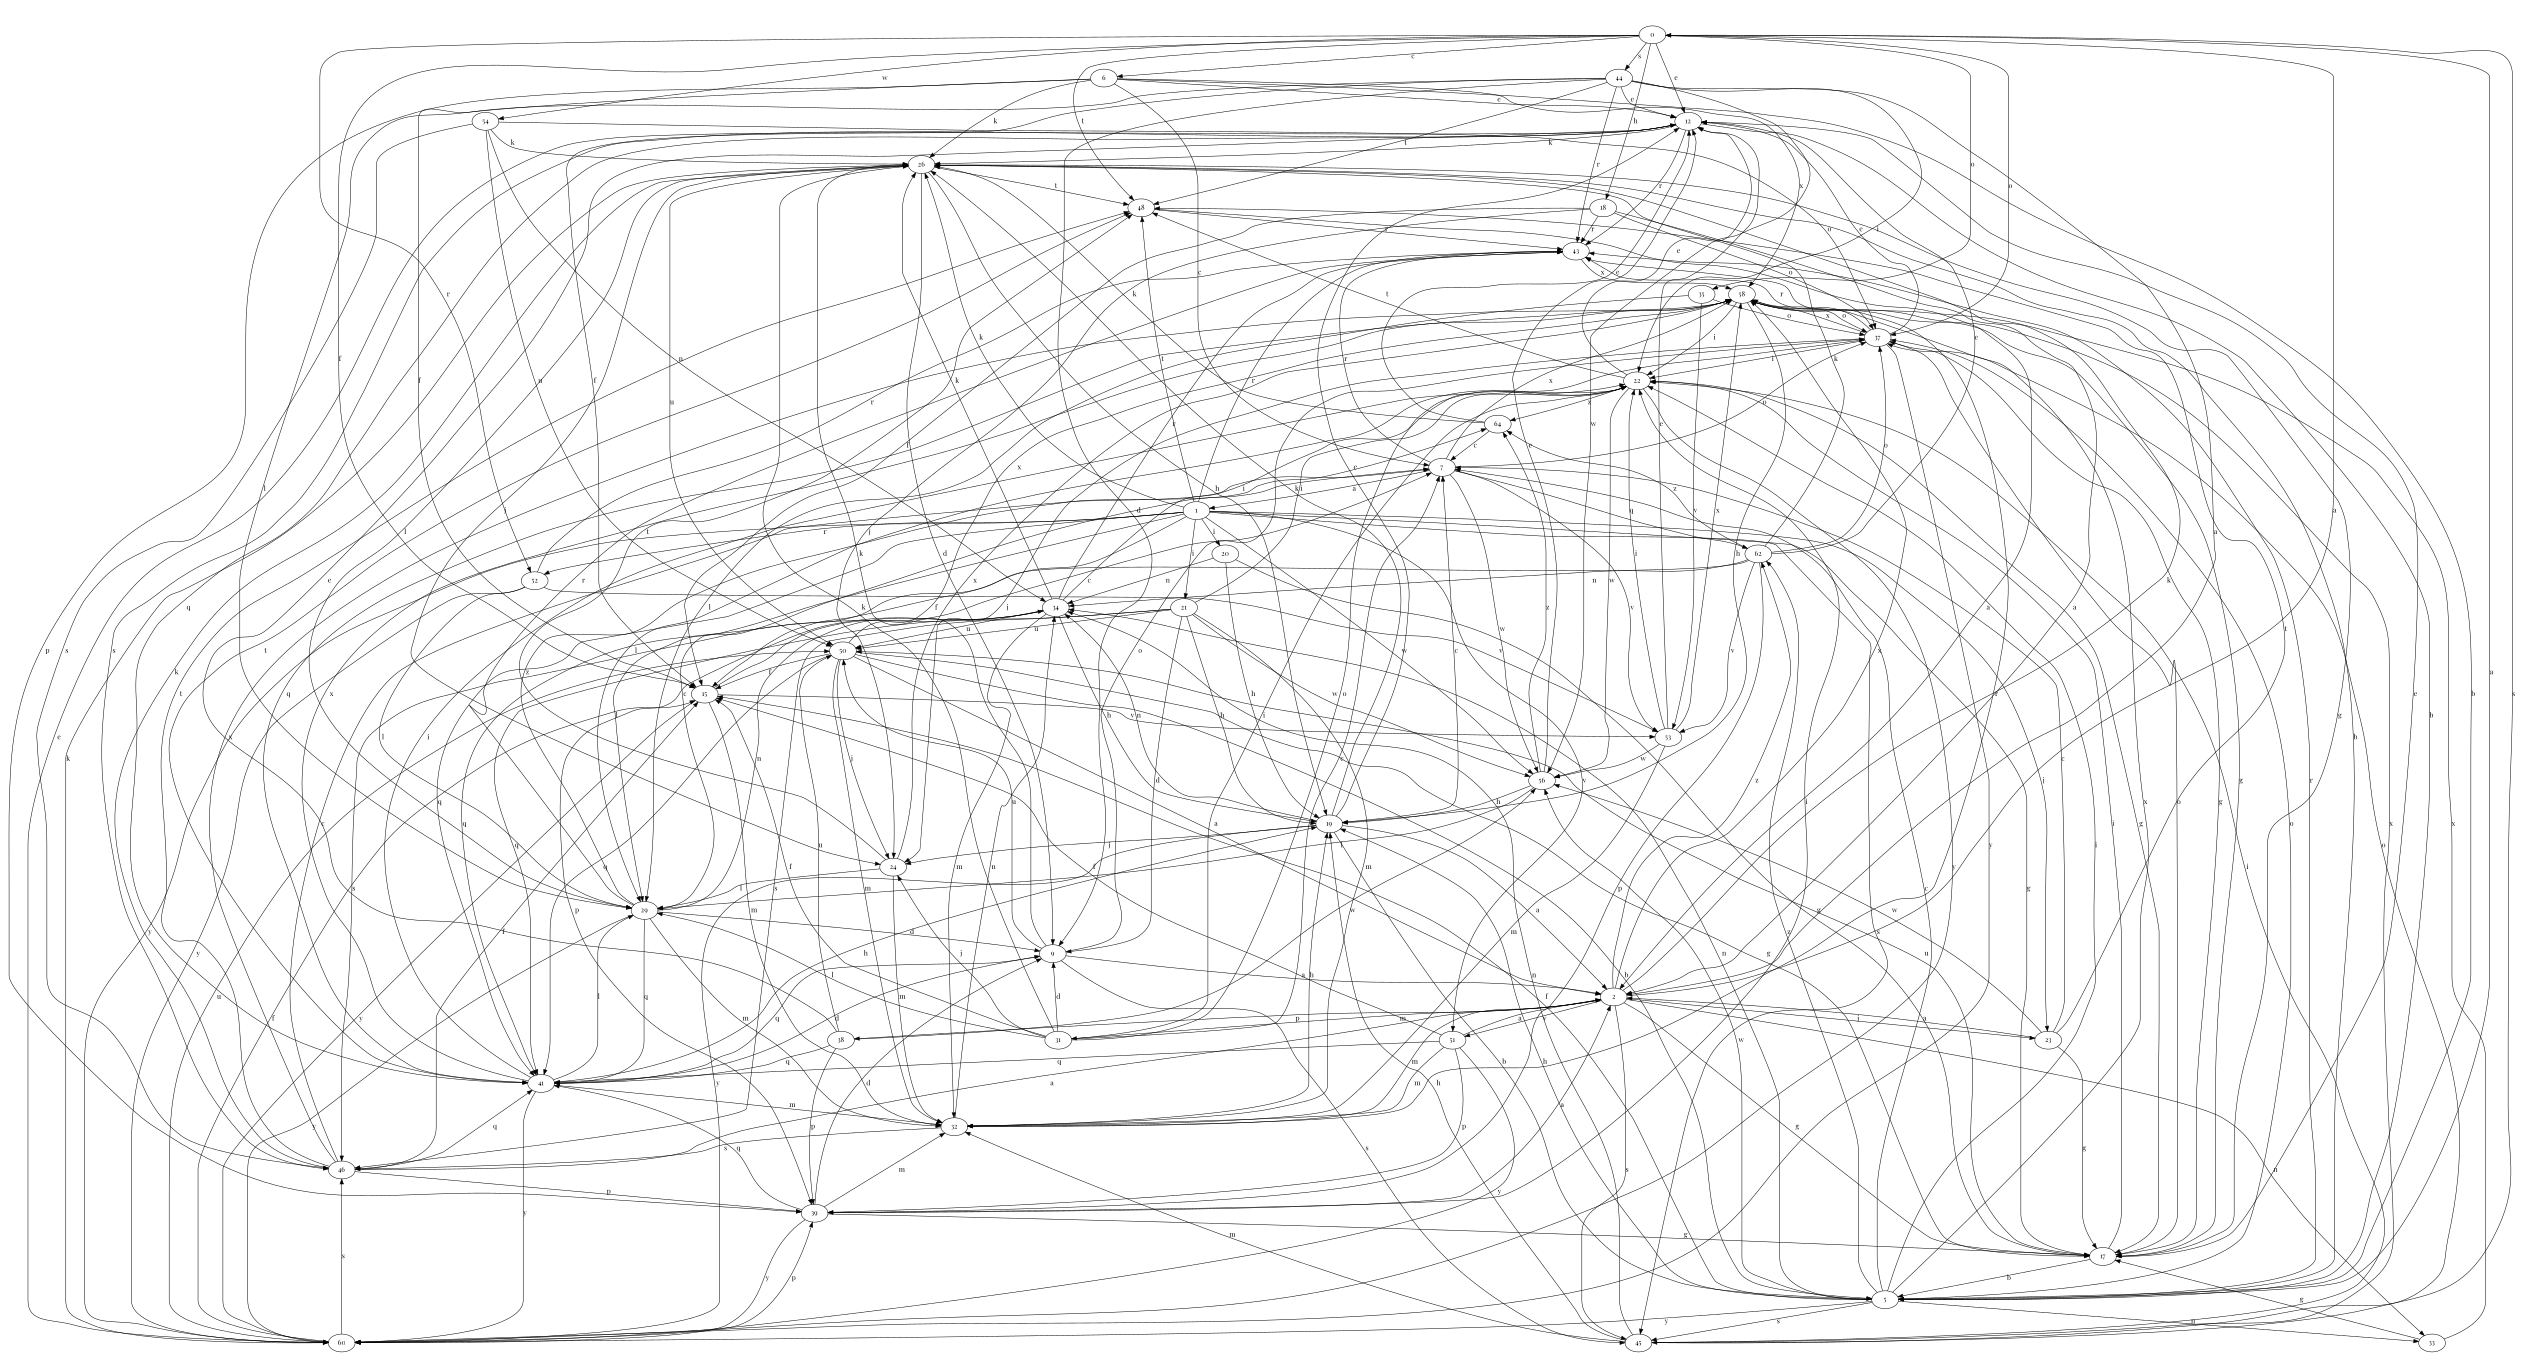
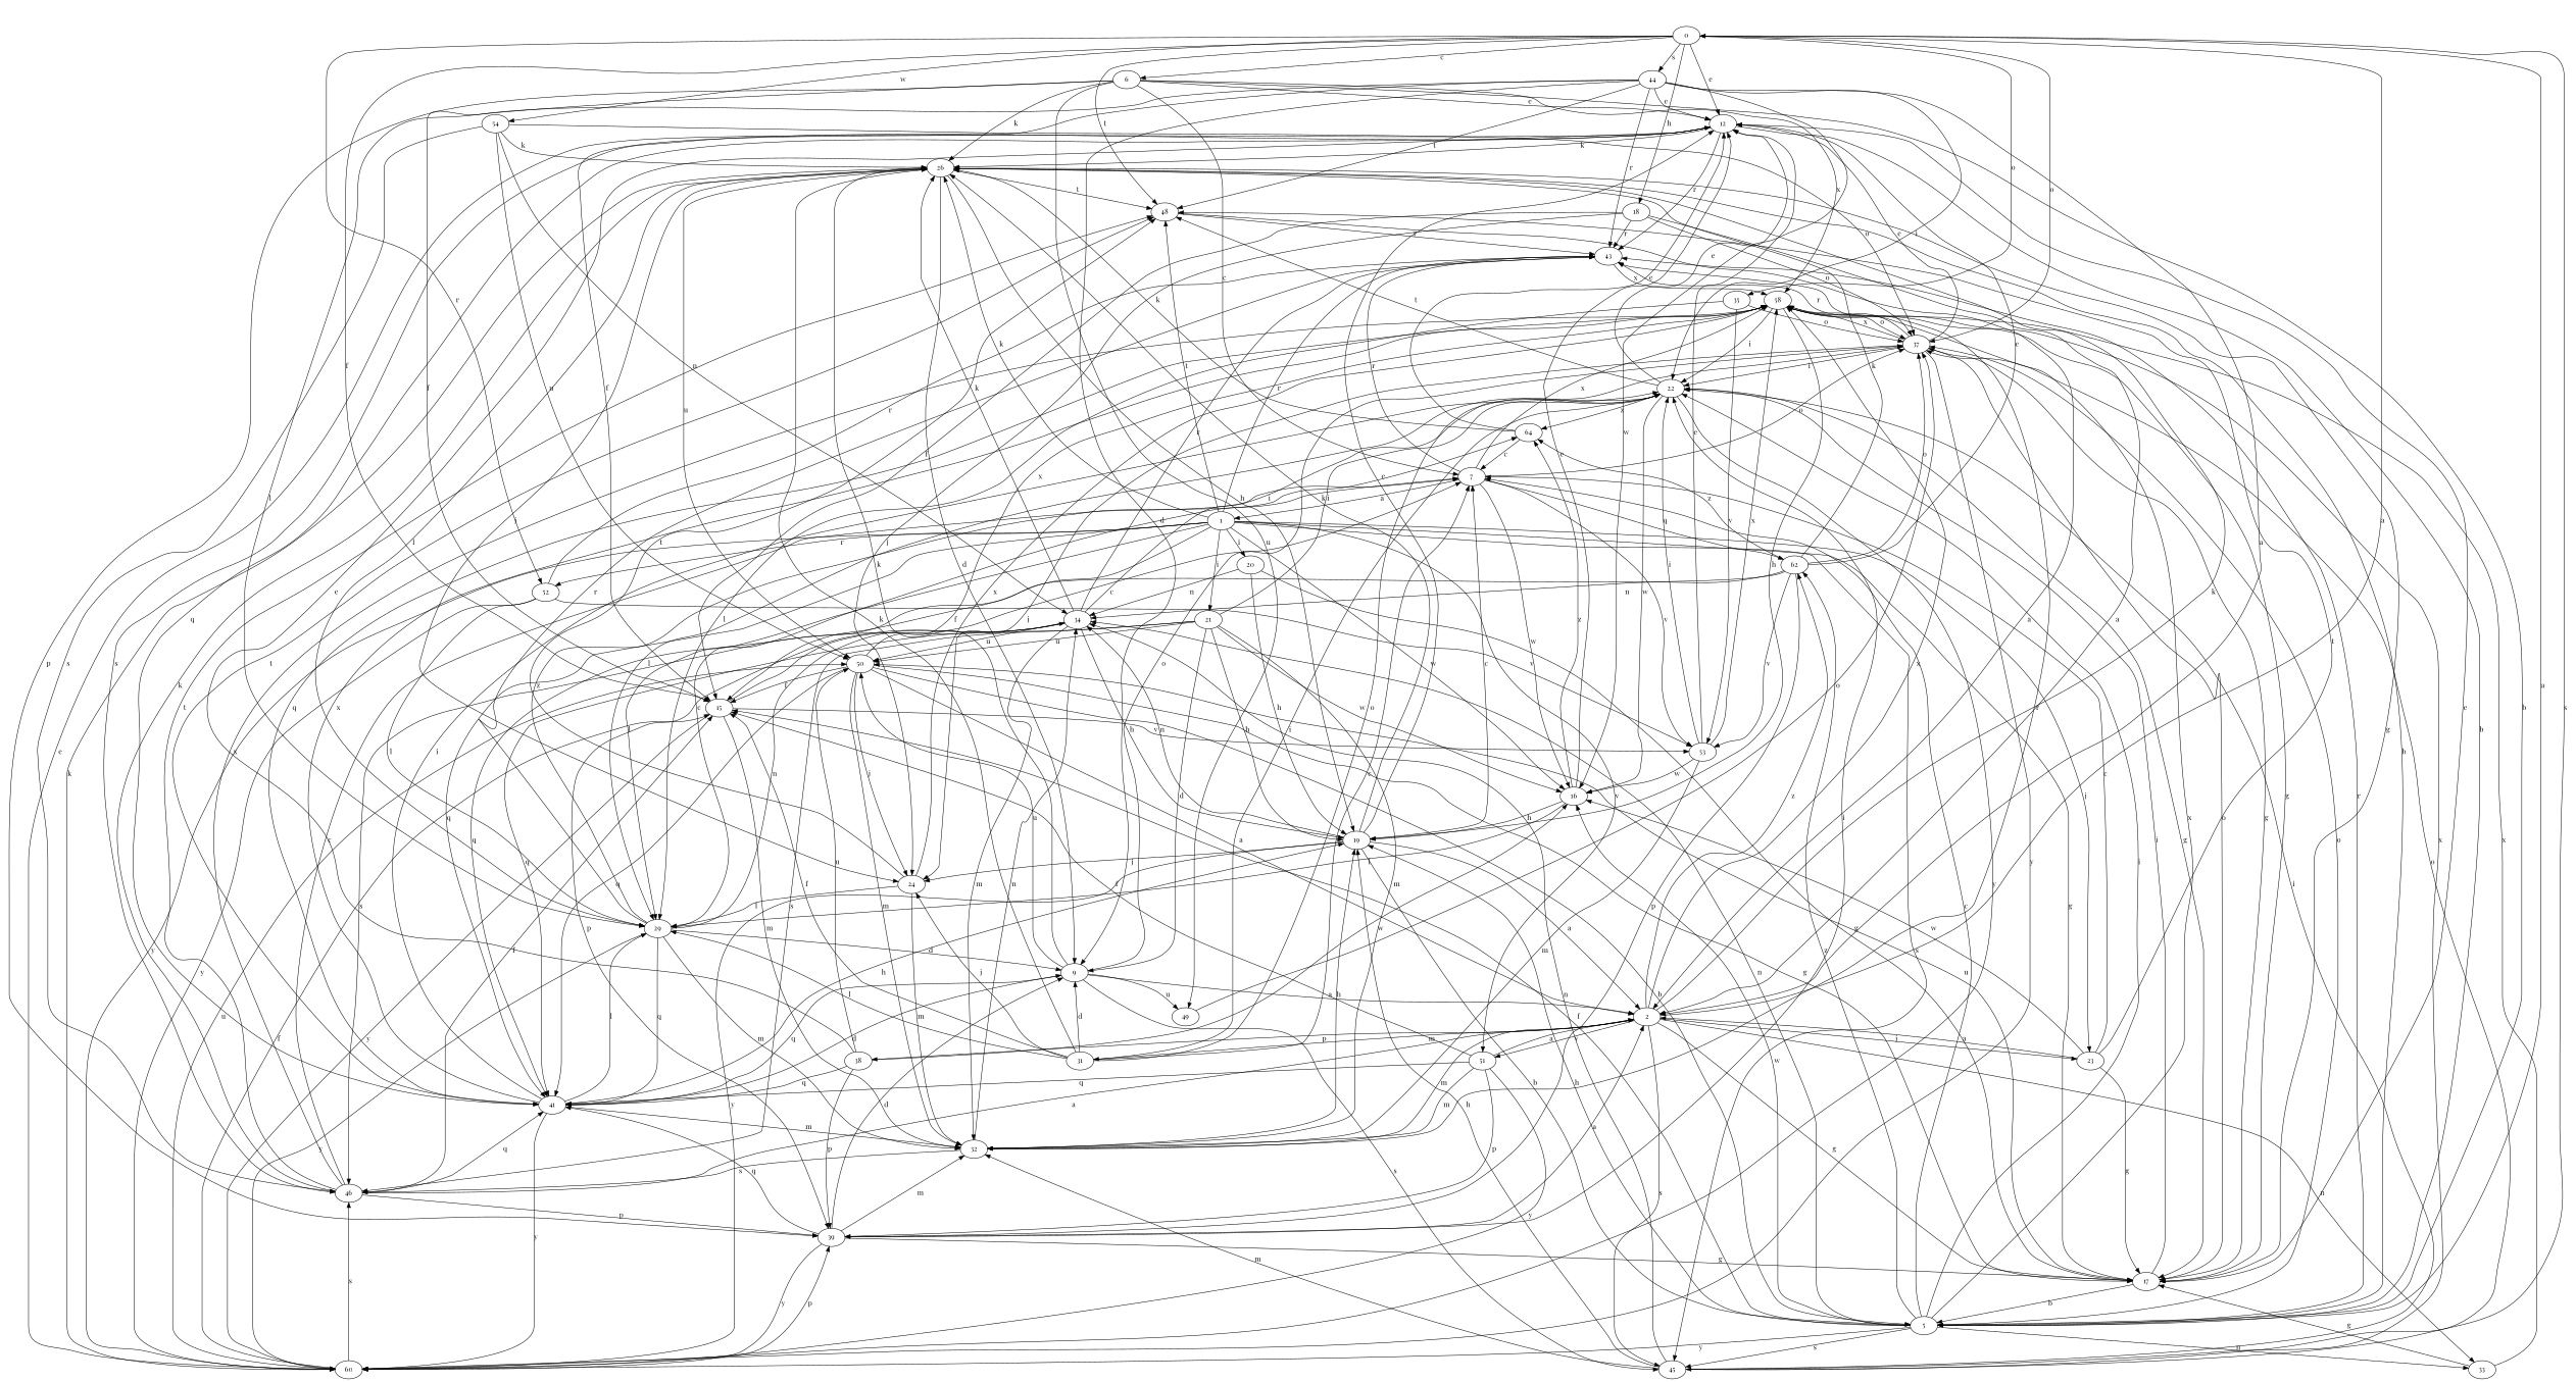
  strict digraph {
    fontname="Playfair Display"
    node [fontname="Playfair Display"]
    edge [fontname="Playfair Display"]
    0
    6
    12
    15
    18
    35
    37
    n8 [label=52]
    44
    45
    48
    54
    26
    58
    5
    7
    39
+   49
    41
    43
    46
    60
    32
    53
    2
    24
    29
    17
    22
-   56
+   56 [label=16]
    9
    19
    34
    50
    1
    20
    21
    23
    51
    64
    31
    33
    38
    62
    0 -> 6 [label=c]
    0 -> 12 [label=e]
    0 -> 15 [label=f]
    0 -> 18 [label=h]
    0 -> 35 [label=o]
    0 -> 37 [label=o]
    0 -> n8 [label=r]
    0 -> 44 [label=s]
    0 -> 45 [label=s]
    0 -> 48 [label=t]
    0 -> 54 [label=w]
    6 -> 12 [label=e]
    6 -> 15 [label=f]
    6 -> 26 [label=k]
    6 -> 58 [label=x]
    6 -> 5 [label=b]
    6 -> 7 [label=c]
    6 -> 39 [label=p]
+   6 -> 49 [label=u]
    12 -> 26 [label=k]
    12 -> 5 [label=b]
    12 -> 41 [label=q]
    12 -> 43 [label=r]
    12 -> 46 [label=s]
    15 -> 7 [label=c]
    15 -> 60 [label=y]
    15 -> 32 [label=m]
    15 -> 53 [label=v]
    18 -> 15 [label=f]
    18 -> 37 [label=o]
    18 -> 43 [label=r]
    18 -> 2 [label=a]
    18 -> 24 [label=j]
    35 -> 37 [label=o]
    35 -> 53 [label=v]
    35 -> 29 [label=l]
    37 -> 12 [label=e]
    37 -> 58 [label=x]
    37 -> 43 [label=r]
    37 -> 60 [label=y]
    37 -> 24 [label=j]
    37 -> 17 [label=g]
    37 -> 22 [label=i]
    n8 -> 43 [label=r]
    n8 -> 60 [label=y]
    n8 -> 53 [label=v]
    n8 -> 29 [label=l]
    44 -> 12 [label=e]
    44 -> 15 [label=f]
    44 -> 48 [label=t]
    44 -> 43 [label=r]
    44 -> 2 [label=a]
    44 -> 29 [label=l]
    44 -> 22 [label=i]
    44 -> 56 [label=w]
    44 -> 9 [label=d]
    45 -> 37 [label=o]
    45 -> 58 [label=x]
    45 -> 32 [label=m]
    45 -> 22 [label=i]
    45 -> 19 [label=h]
    45 -> 34 [label=n]
    48 -> 43 [label=r]
    48 -> 2 [label=a]
    54 -> 37 [label=o]
    54 -> 26 [label=k]
    54 -> 46 [label=s]
    54 -> 34 [label=n]
    54 -> 50 [label=u]
    26 -> 48 [label=t]
    26 -> 5 [label=b]
    26 -> 24 [label=j]
    26 -> 29 [label=l]
    26 -> 17 [label=g]
    26 -> 9 [label=d]
    26 -> 19 [label=h]
    26 -> 50 [label=u]
    58 -> 37 [label=o]
    58 -> 41 [label=q]
    58 -> 17 [label=g]
    58 -> 22 [label=i]
    58 -> 19 [label=h]
    5 -> 0 [label=a]
    5 -> 15 [label=f]
    5 -> 37 [label=o]
    5 -> 45 [label=s]
    5 -> 58 [label=x]
    5 -> 7 [label=c]
    5 -> 43 [label=r]
    5 -> 60 [label=y]
    5 -> 22 [label=i]
    5 -> 56 [label=w]
    5 -> 19 [label=h]
    5 -> 34 [label=n]
    5 -> 33 [label=n]
    5 -> 62 [label=z]
    7 -> 37 [label=o]
    7 -> 58 [label=x]
    7 -> 43 [label=r]
    7 -> 53 [label=v]
    7 -> 56 [label=w]
    7 -> 1 [label=a]
    7 -> 62 [label=q]
    39 -> 41 [label=q]
    39 -> 60 [label=y]
    39 -> 32 [label=m]
    39 -> 2 [label=a]
    39 -> 17 [label=g]
    39 -> 22 [label=i]
    39 -> 9 [label=d]
+   49 -> 37 [label=o]
    41 -> 48 [label=t]
    41 -> 58 [label=x]
    41 -> 60 [label=y]
    41 -> 32 [label=m]
    41 -> 29 [label=l]
    41 -> 22 [label=i]
    41 -> 9 [label=d]
    41 -> 19 [label=h]
    43 -> 58 [label=x]
    46 -> 15 [label=f]
    46 -> 48 [label=t]
    46 -> 26 [label=k]
    46 -> 58 [label=x]
    46 -> 7 [label=c]
    46 -> 39 [label=p]
    46 -> 41 [label=q]
    46 -> 2 [label=a]
    60 -> 12 [label=e]
    60 -> 15 [label=f]
    60 -> 26 [label=k]
    60 -> 39 [label=p]
    60 -> 46 [label=s]
    60 -> 50 [label=u]
    32 -> 43 [label=r]
    32 -> 46 [label=s]
    32 -> 19 [label=h]
    32 -> 34 [label=n]
    53 -> 12 [label=e]
    53 -> 58 [label=x]
    53 -> 32 [label=m]
    53 -> 22 [label=i]
    53 -> 56 [label=w]
    2 -> 0 [label=a]
    2 -> 45 [label=s]
    2 -> 26 [label=k]
    2 -> 58 [label=x]
    2 -> 32 [label=m]
    2 -> 17 [label=g]
    2 -> 23 [label=j]
    2 -> 51 [label=v]
    2 -> 31 [label=m]
    2 -> 33 [label=n]
    2 -> 38 [label=p]
    2 -> 62 [label=z]
    24 -> 48 [label=t]
    24 -> 58 [label=x]
    24 -> 32 [label=m]
    24 -> 29 [label=l]
    29 -> 7 [label=c]
    29 -> 41 [label=q]
    29 -> 43 [label=r]
    29 -> 60 [label=y]
    29 -> 32 [label=m]
    29 -> 9 [label=d]
    29 -> 34 [label=n]
    29 -> 64 [label=z]
    17 -> 12 [label=e]
    17 -> 37 [label=o]
    17 -> 5 [label=b]
    17 -> 22 [label=i]
    17 -> 50 [label=u]
    22 -> 12 [label=e]
    22 -> 48 [label=t]
    22 -> 60 [label=y]
    22 -> 29 [label=l]
    22 -> 17 [label=g]
    22 -> 56 [label=w]
    22 -> 64 [label=z]
    56 -> 12 [label=e]
    56 -> 29 [label=l]
    56 -> 19 [label=h]
    56 -> 64 [label=z]
    9 -> 37 [label=o]
    9 -> 45 [label=s]
    9 -> 26 [label=k]
+   9 -> 49 [label=u]
    9 -> 41 [label=q]
    9 -> 2 [label=a]
    9 -> 50 [label=u]
    19 -> 12 [label=e]
    19 -> 26 [label=k]
    19 -> 5 [label=b]
    19 -> 7 [label=c]
    19 -> 60 [label=y]
    19 -> 2 [label=a]
    19 -> 24 [label=j]
    19 -> 34 [label=n]
    34 -> 26 [label=k]
    34 -> 39 [label=p]
    34 -> 43 [label=r]
    34 -> 46 [label=s]
    34 -> 32 [label=m]
    34 -> 22 [label=i]
    34 -> 19 [label=h]
    34 -> 50 [label=u]
    50 -> 15 [label=f]
    50 -> 58 [label=x]
    50 -> 5 [label=b]
    50 -> 41 [label=q]
    50 -> 32 [label=m]
    50 -> 2 [label=a]
    50 -> 24 [label=j]
    50 -> 17 [label=g]
    1 -> 15 [label=f]
    1 -> n8 [label=r]
    1 -> 45 [label=s]
    1 -> 48 [label=t]
    1 -> 26 [label=k]
    1 -> 41 [label=q]
    1 -> 43 [label=r]
    1 -> 60 [label=y]
    1 -> 29 [label=l]
    1 -> 17 [label=g]
    1 -> 56 [label=w]
    1 -> 20 [label=i]
    1 -> 21 [label=i]
    1 -> 23 [label=j]
    1 -> 51 [label=v]
    20 -> 17 [label=g]
    20 -> 19 [label=h]
    20 -> 34 [label=n]
    21 -> 41 [label=q]
    21 -> 46 [label=s]
    21 -> 32 [label=m]
    21 -> 22 [label=i]
    21 -> 56 [label=w]
    21 -> 9 [label=d]
    21 -> 19 [label=h]
    21 -> 50 [label=u]
    23 -> 48 [label=t]
    23 -> 7 [label=c]
    23 -> 2 [label=a]
    23 -> 17 [label=g]
    23 -> 56 [label=w]
    51 -> 15 [label=f]
    51 -> 39 [label=p]
    51 -> 41 [label=q]
    51 -> 60 [label=y]
    51 -> 32 [label=m]
    51 -> 2 [label=a]
    64 -> 12 [label=e]
    64 -> 26 [label=k]
    64 -> 7 [label=c]
    31 -> 15 [label=f]
    31 -> 37 [label=o]
    31 -> 26 [label=k]
    31 -> 7 [label=c]
    31 -> 24 [label=j]
    31 -> 29 [label=l]
    31 -> 22 [label=i]
    31 -> 9 [label=d]
    33 -> 58 [label=x]
    33 -> 17 [label=g]
    38 -> 12 [label=e]
    38 -> 39 [label=p]
    38 -> 41 [label=q]
    38 -> 56 [label=w]
    38 -> 50 [label=u]
    62 -> 12 [label=e]
    62 -> 37 [label=o]
    62 -> 26 [label=k]
    62 -> 39 [label=p]
    62 -> 41 [label=q]
    62 -> 53 [label=v]
    62 -> 34 [label=n]
    62 -> 64 [label=z]
  }
